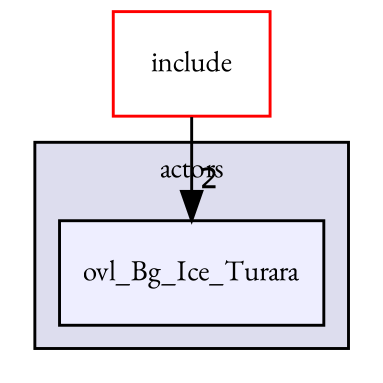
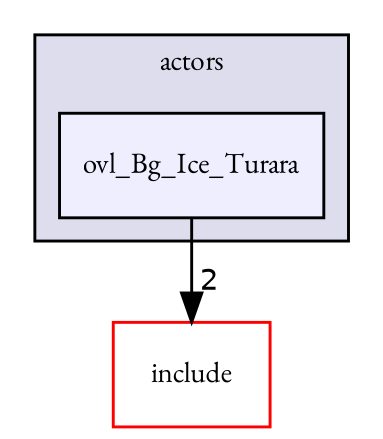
  digraph {
    compound=true
    fontname="EB Garamond"
    node [fontname="EB Garamond" fontsize=10 shape=box style=filled]
    n1 [fillcolor="#eeeeff" label=ovl_Bg_Ice_Turara pencolor=black]
    n2 [color=red fillcolor=white label=include]
    subgraph cluster_1 {
      bgcolor="#ddddee"
      fontsize=10
      label=actors
      pencolor=black
      n1
    }
-   n2 -> n1 [headlabel=2 labeldistance=1.5 labelfontname=Helvetica labelfontsize=10 fontname="EB Garamond"]
+   n1 -> n2 [headlabel=2 labeldistance=1.5 labelfontname=Helvetica labelfontsize=10 fontname="EB Garamond"]
  }
